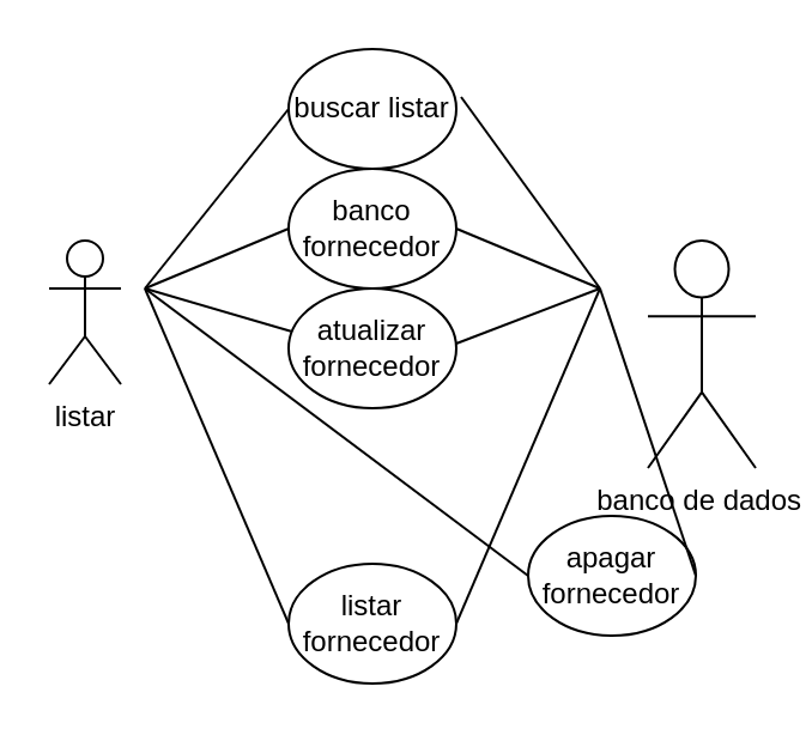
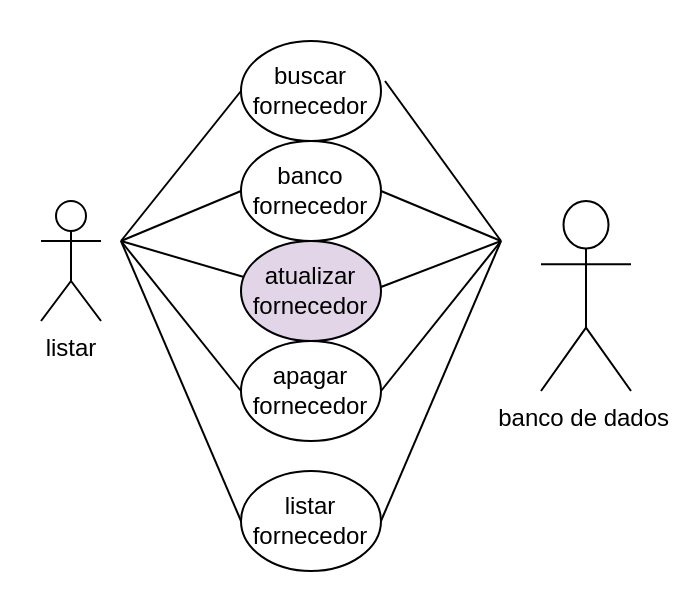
  <mxCell id="0" />
  <mxCell id="1" parent="0" />
  <mxCell id="2" value="listar" style="shape=umlActor;verticalLabelPosition=bottom;verticalAlign=top;html=1;outlineConnect=0;" vertex="1" parent="1"><mxGeometry x="20" y="100" width="30" height="60" as="geometry" /></mxCell>
  <mxCell id="3" value="banco fornecedor" style="ellipse;whiteSpace=wrap;html=1;" vertex="1" parent="1"><mxGeometry x="120" y="70" width="70" height="50" as="geometry" /></mxCell>
- <mxCell id="4" value="atualizar fornecedor" style="ellipse;whiteSpace=wrap;html=1;" vertex="1" parent="1"><mxGeometry x="120" y="120" width="70" height="50" as="geometry" /></mxCell>
- <mxCell id="5" value="apagar fornecedor" style="ellipse;whiteSpace=wrap;html=1;" vertex="1" parent="1"><mxGeometry x="220" y="215" width="70" height="50" as="geometry" /></mxCell>
+ <mxCell id="4" value="atualizar fornecedor" style="ellipse;whiteSpace=wrap;html=1;fillColor=#e1d5e7;" vertex="1" parent="1"><mxGeometry x="120" y="120" width="70" height="50" as="geometry" /></mxCell>
+ <mxCell id="5" value="apagar fornecedor" style="ellipse;whiteSpace=wrap;html=1;" vertex="1" parent="1"><mxGeometry x="120" y="170" width="70" height="50" as="geometry" /></mxCell>
  <mxCell id="6" value="listar fornecedor" style="ellipse;whiteSpace=wrap;html=1;" vertex="1" parent="1"><mxGeometry x="120" y="235" width="70" height="50" as="geometry" /></mxCell>
- <mxCell id="7" value="buscar listar" style="ellipse;whiteSpace=wrap;html=1;" vertex="1" parent="1"><mxGeometry x="120" y="20" width="70" height="50" as="geometry" /></mxCell>
+ <mxCell id="7" value="buscar fornecedor" style="ellipse;whiteSpace=wrap;html=1;" vertex="1" parent="1"><mxGeometry x="120" y="20" width="70" height="50" as="geometry" /></mxCell>
  <mxCell id="8" value="banco de dados&amp;nbsp;" style="shape=umlActor;verticalLabelPosition=bottom;verticalAlign=top;html=1;outlineConnect=0;" vertex="1" parent="1"><mxGeometry x="270" y="100" width="45" height="95" as="geometry" /></mxCell>
  <mxCell id="9" value="" style="endArrow=none;html=1;rounded=0;exitX=1;exitY=0.5;exitDx=0;exitDy=0;" edge="1" parent="1"><mxGeometry width="50" height="50" relative="1" as="geometry"><mxPoint x="190" y="143" as="sourcePoint" /><mxPoint x="250" y="120" as="targetPoint" /><Array as="points" /></mxGeometry></mxCell>
  <mxCell id="10" value="" style="endArrow=none;html=1;rounded=0;exitX=1;exitY=0.5;exitDx=0;exitDy=0;" edge="1" parent="1" source="3"><mxGeometry width="50" height="50" relative="1" as="geometry"><mxPoint x="320" y="250" as="sourcePoint" /><mxPoint x="250" y="120" as="targetPoint" /><Array as="points" /></mxGeometry></mxCell>
  <mxCell id="11" value="" style="endArrow=none;html=1;rounded=0;exitX=1;exitY=0.5;exitDx=0;exitDy=0;" edge="1" parent="1" source="5"><mxGeometry width="50" height="50" relative="1" as="geometry"><mxPoint x="320" y="250" as="sourcePoint" /><mxPoint x="250" y="120" as="targetPoint" /><Array as="points" /></mxGeometry></mxCell>
  <mxCell id="12" value="" style="endArrow=none;html=1;rounded=0;" edge="1" parent="1"><mxGeometry width="50" height="50" relative="1" as="geometry"><mxPoint x="192" y="40" as="sourcePoint" /><mxPoint x="250" y="120" as="targetPoint" /><Array as="points" /></mxGeometry></mxCell>
  <mxCell id="13" value="" style="endArrow=none;html=1;rounded=0;exitX=1;exitY=0.5;exitDx=0;exitDy=0;" edge="1" parent="1" source="6"><mxGeometry width="50" height="50" relative="1" as="geometry"><mxPoint x="320" y="250" as="sourcePoint" /><mxPoint x="250" y="120" as="targetPoint" /><Array as="points" /></mxGeometry></mxCell>
  <mxCell id="14" value="" style="endArrow=none;html=1;rounded=0;entryX=0;entryY=0.5;entryDx=0;entryDy=0;" edge="1" parent="1" target="7"><mxGeometry width="50" height="50" relative="1" as="geometry"><mxPoint x="60" y="120" as="sourcePoint" /><mxPoint x="370" y="200" as="targetPoint" /><Array as="points" /></mxGeometry></mxCell>
  <mxCell id="15" value="" style="endArrow=none;html=1;rounded=0;exitX=0;exitY=0.5;exitDx=0;exitDy=0;" edge="1" parent="1" source="3"><mxGeometry width="50" height="50" relative="1" as="geometry"><mxPoint x="320" y="250" as="sourcePoint" /><mxPoint x="60" y="120" as="targetPoint" /><Array as="points" /></mxGeometry></mxCell>
  <mxCell id="16" value="" style="endArrow=none;html=1;rounded=0;entryX=0.014;entryY=0.358;entryDx=0;entryDy=0;entryPerimeter=0;" edge="1" parent="1" target="4"><mxGeometry width="50" height="50" relative="1" as="geometry"><mxPoint x="60" y="120" as="sourcePoint" /><mxPoint x="370" y="200" as="targetPoint" /></mxGeometry></mxCell>
  <mxCell id="17" value="" style="endArrow=none;html=1;rounded=0;entryX=0;entryY=0.5;entryDx=0;entryDy=0;" edge="1" parent="1" target="5"><mxGeometry width="50" height="50" relative="1" as="geometry"><mxPoint x="60" y="120" as="sourcePoint" /><mxPoint x="370" y="200" as="targetPoint" /></mxGeometry></mxCell>
  <mxCell id="18" value="" style="endArrow=none;html=1;rounded=0;entryX=0;entryY=0.5;entryDx=0;entryDy=0;" edge="1" parent="1" target="6"><mxGeometry width="50" height="50" relative="1" as="geometry"><mxPoint x="60" y="120" as="sourcePoint" /><mxPoint x="370" y="200" as="targetPoint" /></mxGeometry></mxCell>
